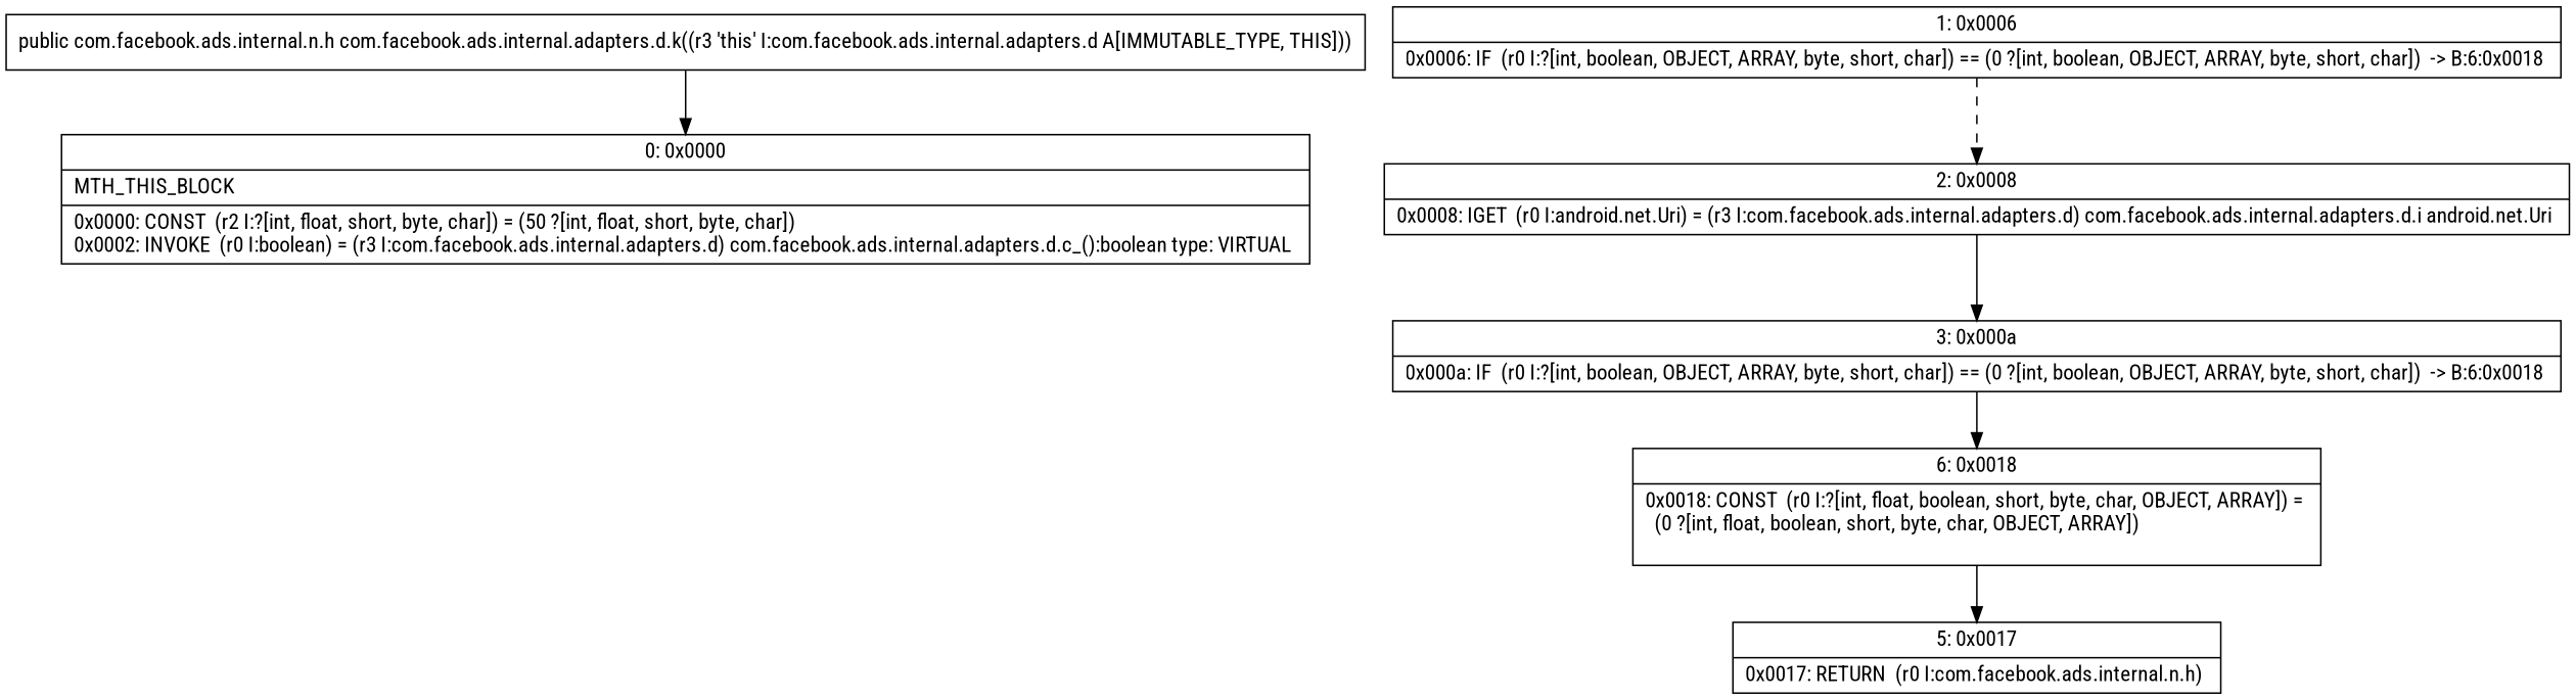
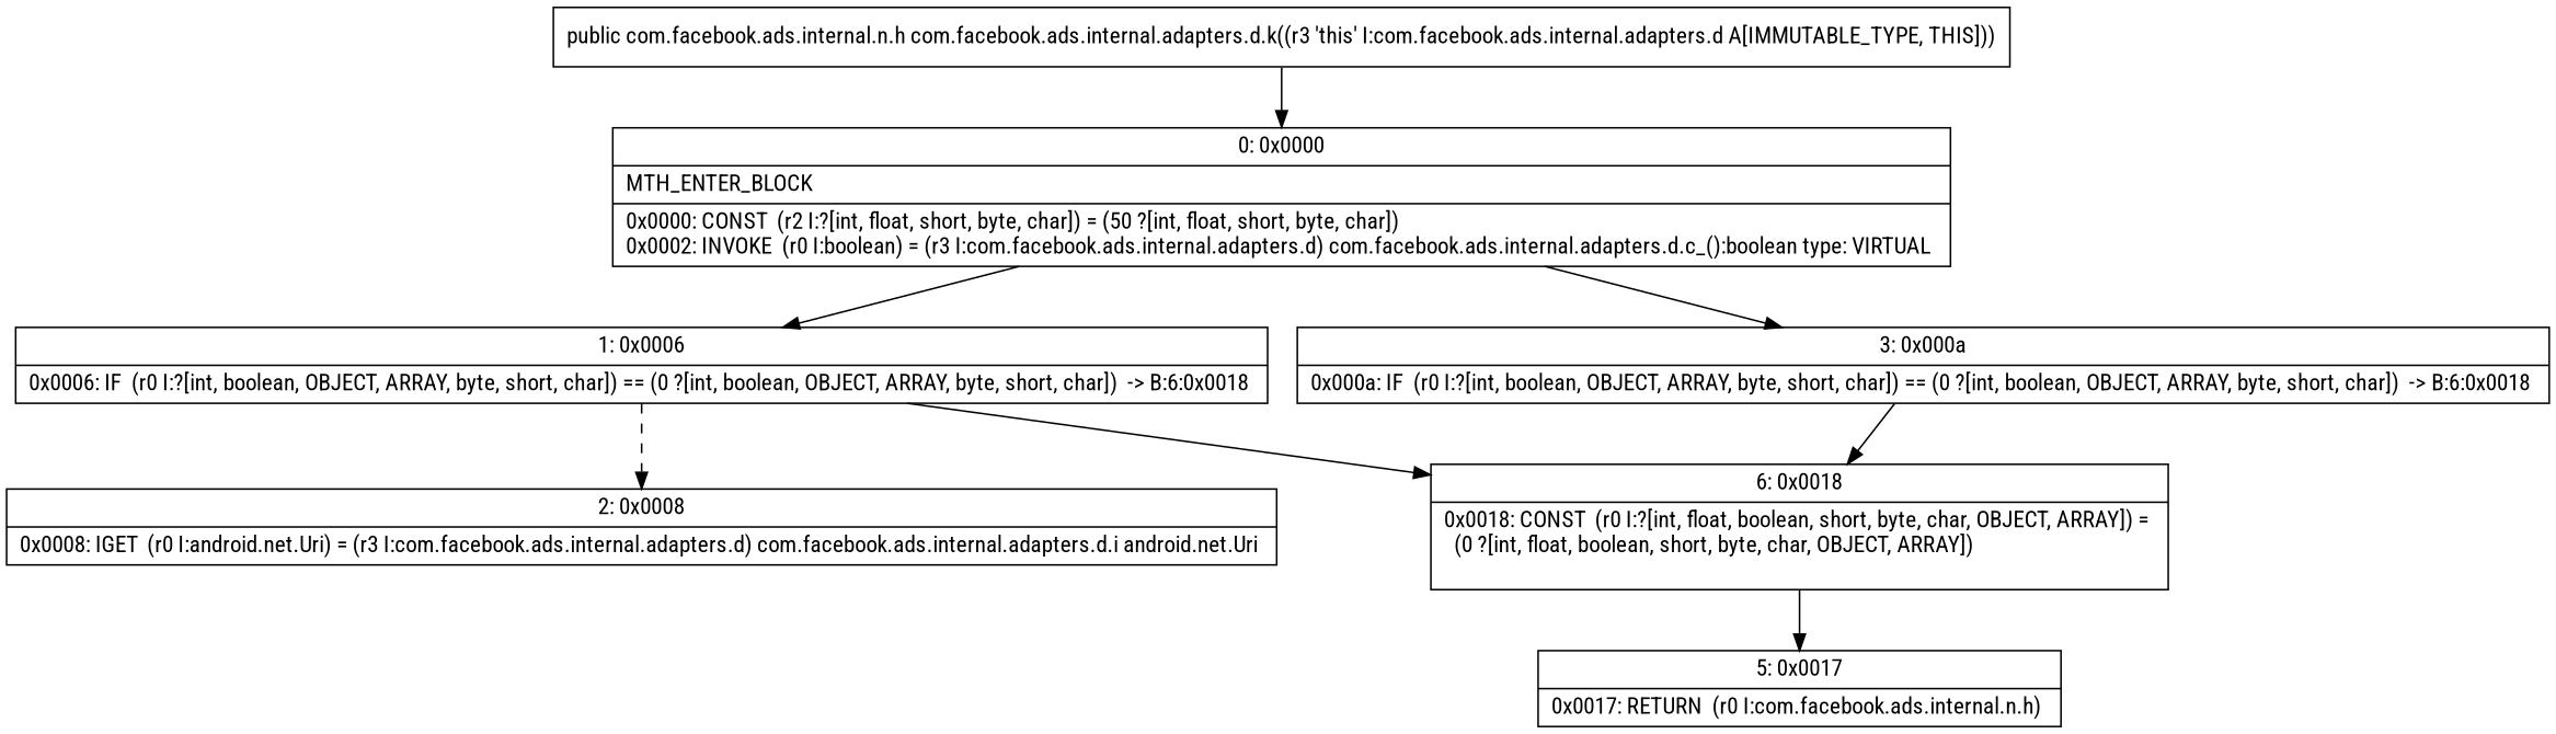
  digraph {
    fontname="Roboto Condensed"
    node [fontname="Roboto Condensed" shape=record]
    edge [fontname="Roboto Condensed"]
-   n1 [label="{0\:\ 0x0000|MTH_THIS_BLOCK\l|0x0000: CONST  (r2 I:?[int, float, short, byte, char]) = (50 ?[int, float, short, byte, char]) \l0x0002: INVOKE  (r0 I:boolean) = (r3 I:com.facebook.ads.internal.adapters.d) com.facebook.ads.internal.adapters.d.c_():boolean type: VIRTUAL \l}"]
+   n1 [label="{0\:\ 0x0000|MTH_ENTER_BLOCK\l|0x0000: CONST  (r2 I:?[int, float, short, byte, char]) = (50 ?[int, float, short, byte, char]) \l0x0002: INVOKE  (r0 I:boolean) = (r3 I:com.facebook.ads.internal.adapters.d) com.facebook.ads.internal.adapters.d.c_():boolean type: VIRTUAL \l}"]
    n2 [label="{1\:\ 0x0006|0x0006: IF  (r0 I:?[int, boolean, OBJECT, ARRAY, byte, short, char]) == (0 ?[int, boolean, OBJECT, ARRAY, byte, short, char])  \-\> B:6:0x0018 \l}"]
    n3 [label="{2\:\ 0x0008|0x0008: IGET  (r0 I:android.net.Uri) = (r3 I:com.facebook.ads.internal.adapters.d) com.facebook.ads.internal.adapters.d.i android.net.Uri \l}"]
    n4 [label="{6\:\ 0x0018|0x0018: CONST  (r0 I:?[int, float, boolean, short, byte, char, OBJECT, ARRAY]) = \l  (0 ?[int, float, boolean, short, byte, char, OBJECT, ARRAY])\l \l}"]
    n5 [label="{3\:\ 0x000a|0x000a: IF  (r0 I:?[int, boolean, OBJECT, ARRAY, byte, short, char]) == (0 ?[int, boolean, OBJECT, ARRAY, byte, short, char])  \-\> B:6:0x0018 \l}"]
    n6 [label="{5\:\ 0x0017|0x0017: RETURN  (r0 I:com.facebook.ads.internal.n.h) \l}"]
    n7 [label="{public com.facebook.ads.internal.n.h com.facebook.ads.internal.adapters.d.k((r3 'this' I:com.facebook.ads.internal.adapters.d A[IMMUTABLE_TYPE, THIS])) }"]
+   n1 -> n2
    n2 -> n3 [style=dashed]
-   n3 -> n5
+   n2 -> n4
+   n1 -> n5
    n4 -> n6
    n5 -> n4
    n7 -> n1
  }
